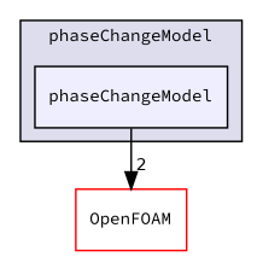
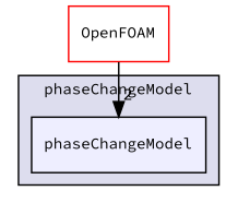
  digraph {
    compound=true
    fontname="Source Code Pro"
    node [fontname="Source Code Pro" fontsize=10 shape=box]
    n1 [fillcolor="#eeeeff" label=phaseChangeModel pencolor=black style=filled]
    n2 [color=red label=OpenFOAM]
    subgraph cluster_1 {
      bgcolor="#ddddee"
      fontsize=10
      label=phaseChangeModel
      pencolor=black
      n1
    }
-   n1 -> n2 [headlabel=2 labeldistance=1.5 labelfontname=Helvetica labelfontsize=10 fontname="Source Code Pro"]
+   n2 -> n1 [headlabel=2 labeldistance=1.5 labelfontname=Helvetica labelfontsize=10 fontname="Source Code Pro"]
  }
